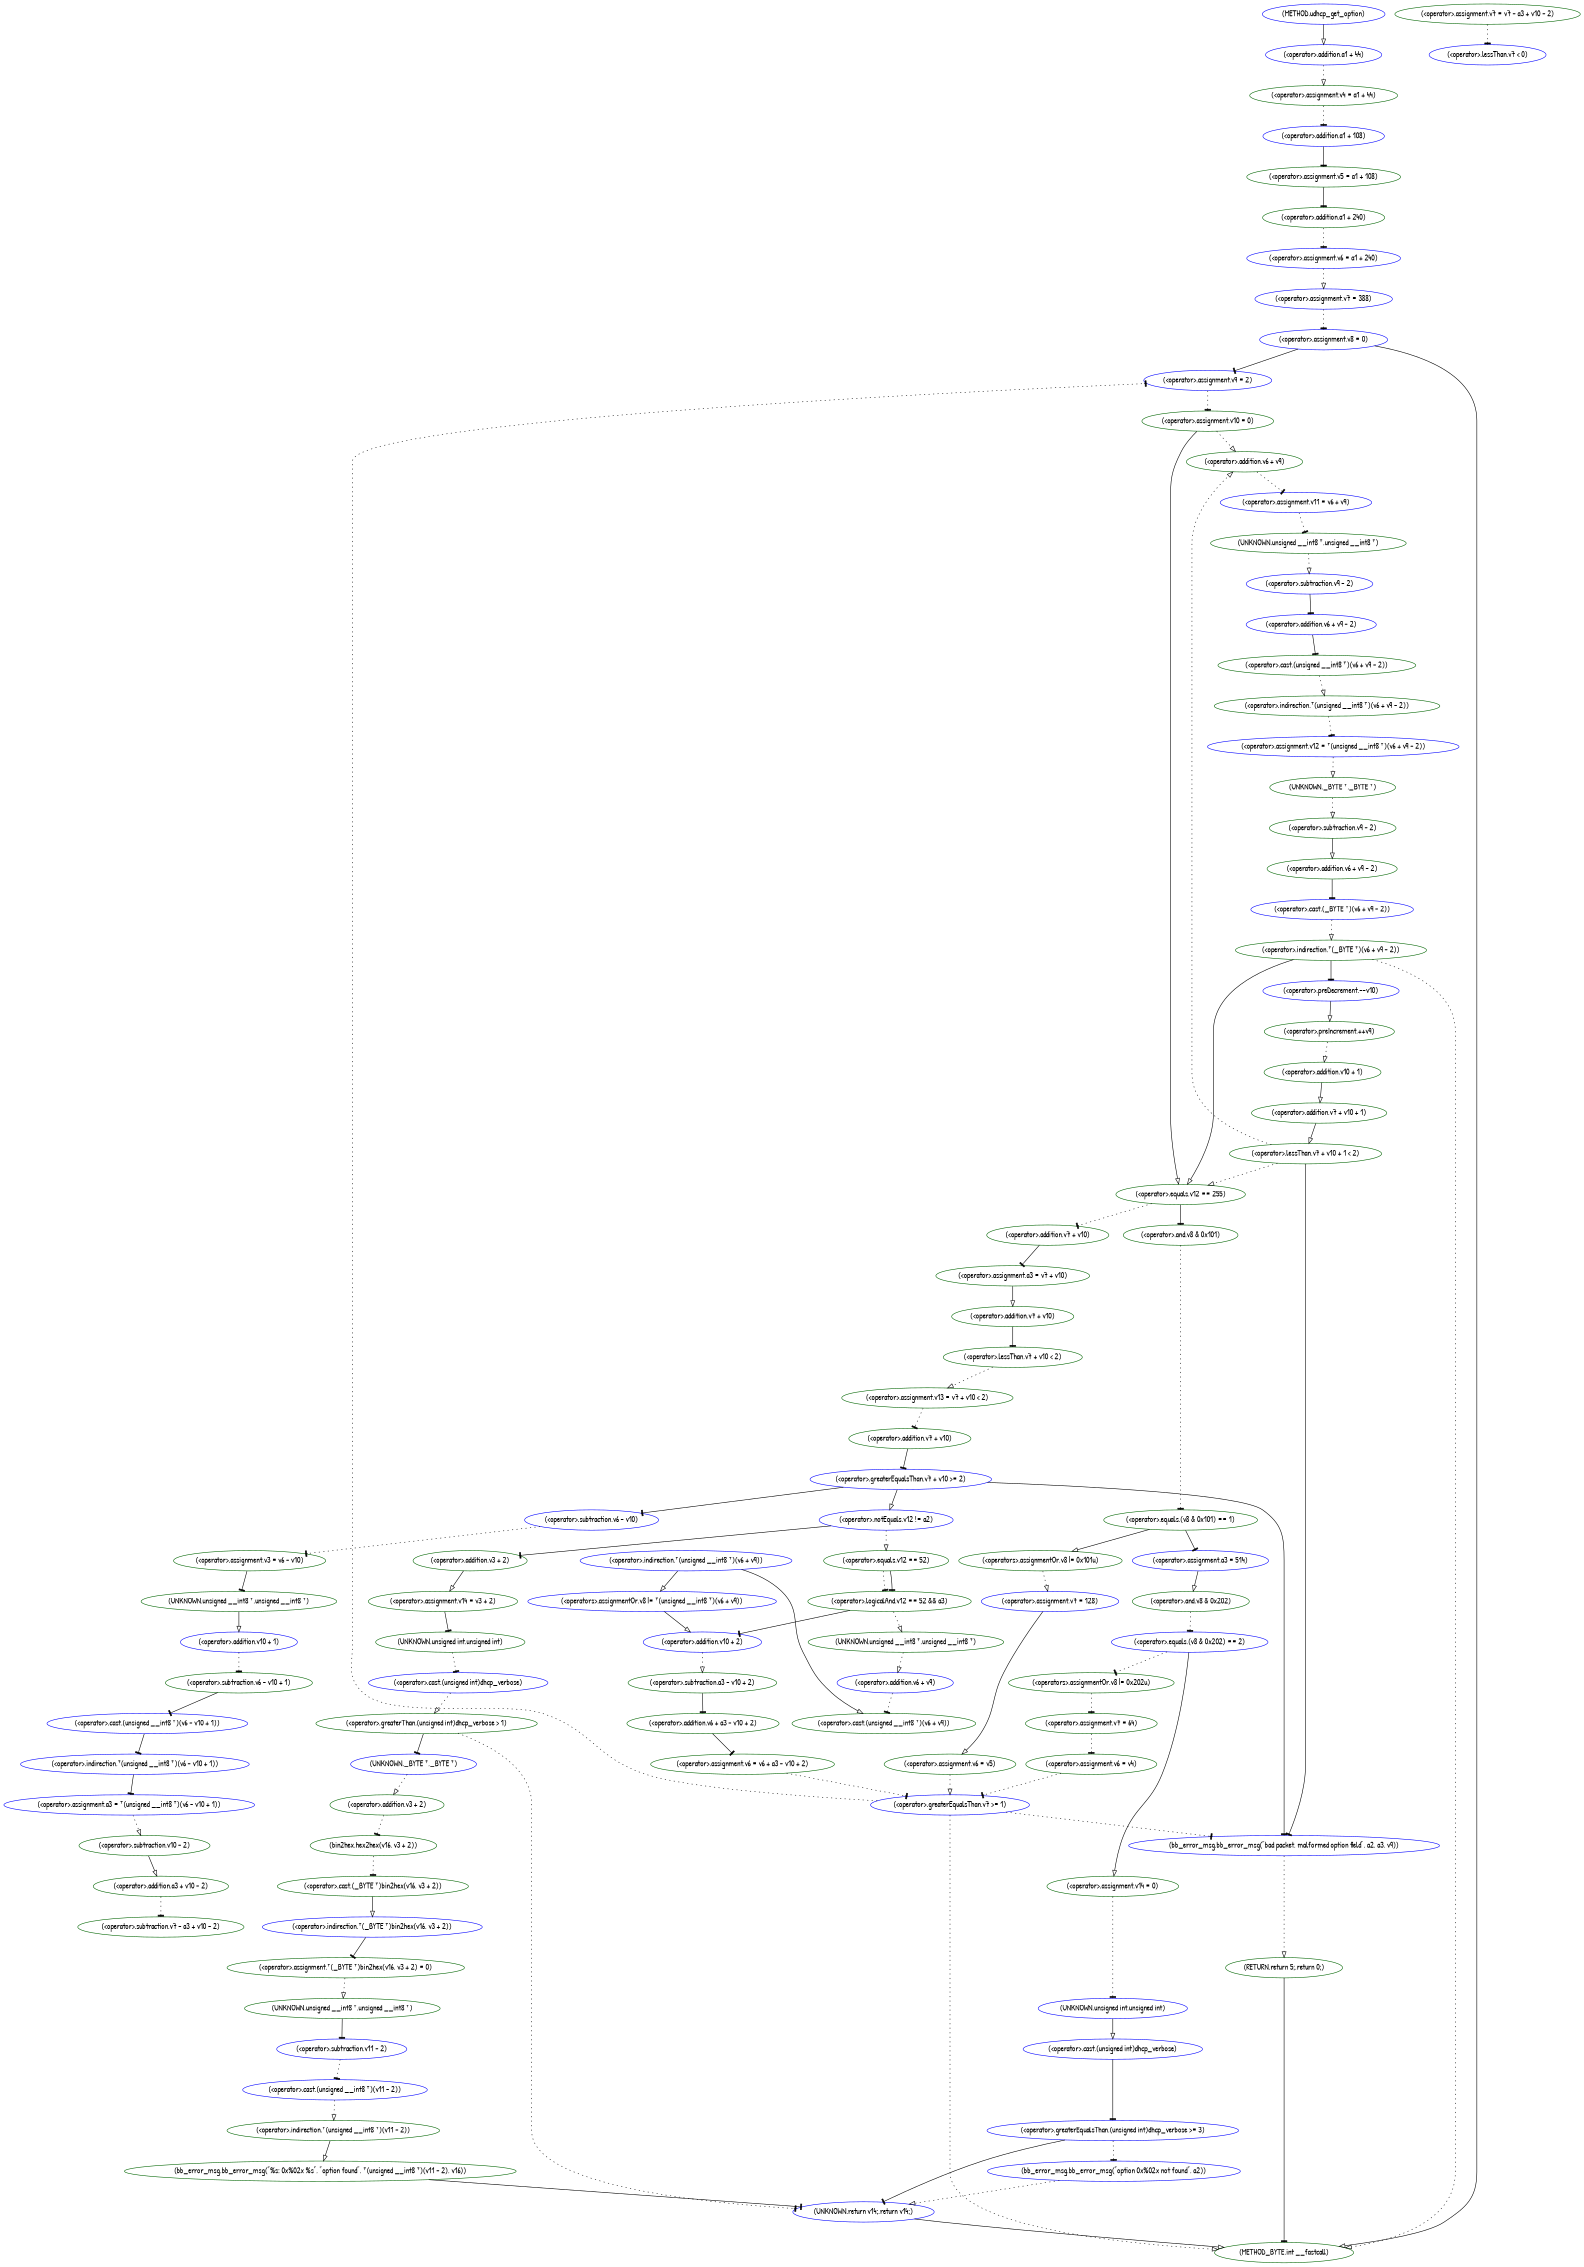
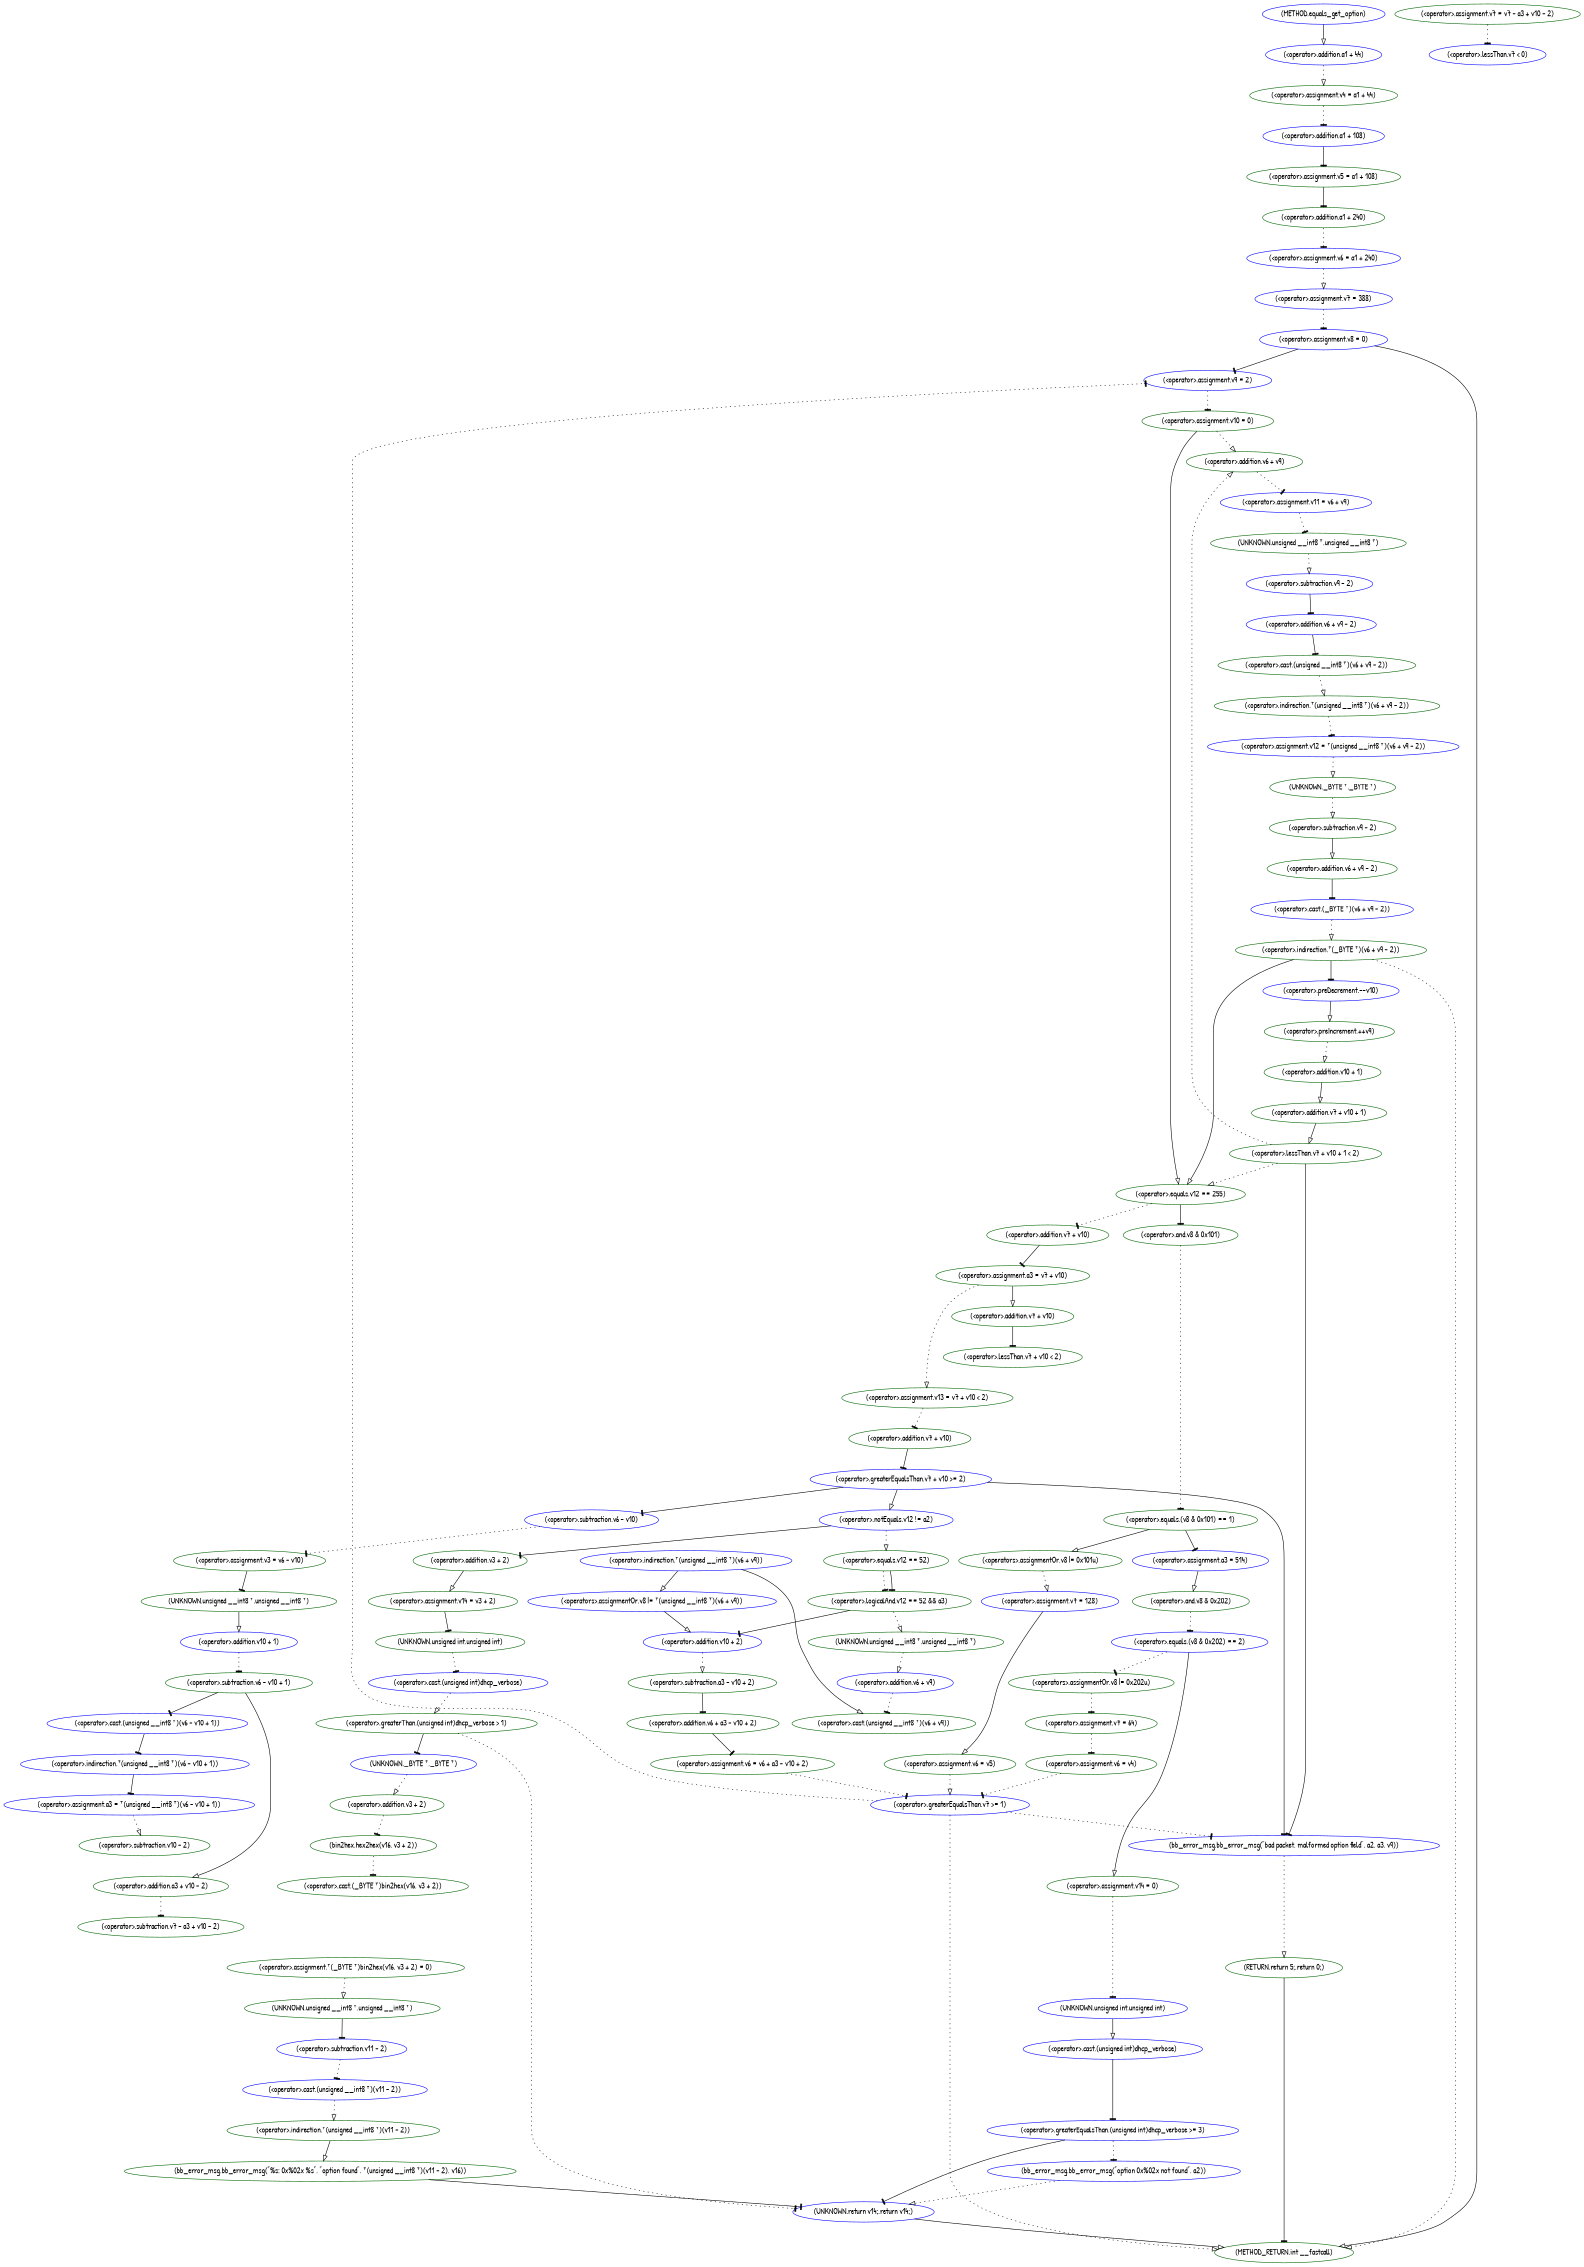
  digraph {
    fontname="Patrick Hand"
    node [color=darkgreen fontname="Patrick Hand"]
    edge [arrowhead=tee fontname="Patrick Hand" style=dotted]
    n1 [label="(<operator>.assignment,v4 = a1 + 44)"]
    n2 [color=blue label="(<operator>.addition,a1 + 108)"]
    n3 [label="(<operator>.assignment,v5 = a1 + 108)"]
    n4 [color=blue label="(<operator>.addition,a1 + 44)"]
    n5 [label="(<operator>.addition,a1 + 240)"]
    n6 [color=blue label="(<operator>.assignment,v6 = a1 + 240)"]
    n7 [color=blue label="(<operator>.assignment,v7 = 388)"]
    n8 [color=blue label="(<operator>.assignment,v8 = 0)"]
    n9 [color=blue label="(<operator>.assignment,v9 = 2)"]
-   n10 [label="(METHOD_BYTE,int __fastcall)"]
+   n10 [label="(METHOD_RETURN,int __fastcall)"]
    n11 [label="(<operator>.assignment,v10 = 0)"]
    n12 [label="(<operator>.addition,v6 + v9)"]
    n13 [label="(<operator>.equals,v12 == 255)"]
    n14 [color=blue label="(<operator>.assignment,v11 = v6 + v9)"]
    n15 [label="(<operator>.and,v8 & 0x101)"]
    n16 [label="(<operator>.addition,v7 + v10)"]
    n17 [label="(UNKNOWN,unsigned __int8 *,unsigned __int8 *)"]
    n18 [color=blue label="(<operator>.subtraction,v9 - 2)"]
    n19 [color=blue label="(<operator>.assignment,v12 = *(unsigned __int8 *)(v6 + v9 - 2))"]
    n20 [label="(UNKNOWN,_BYTE *,_BYTE *)"]
    n21 [label="(<operator>.subtraction,v9 - 2)"]
    n22 [label="(<operator>.indirection,*(unsigned __int8 *)(v6 + v9 - 2))"]
    n23 [label="(<operator>.cast,(unsigned __int8 *)(v6 + v9 - 2))"]
    n24 [color=blue label="(<operator>.addition,v6 + v9 - 2)"]
    n25 [label="(<operator>.indirection,*(_BYTE *)(v6 + v9 - 2))"]
    n26 [color=blue label="(<operator>.preDecrement,--v10)"]
    n27 [label="(<operator>.preIncrement,++v9)"]
    n28 [color=blue label="(<operator>.cast,(_BYTE *)(v6 + v9 - 2))"]
    n29 [label="(<operator>.addition,v6 + v9 - 2)"]
    n30 [label="(<operator>.addition,v10 + 1)"]
    n31 [label="(<operator>.addition,v7 + v10 + 1)"]
    n32 [label="(<operator>.lessThan,v7 + v10 + 1 < 2)"]
    n33 [color=blue label="(bb_error_msg,bb_error_msg(\"bad packet, malformed option field\", a2, a3, v9))"]
    n34 [label="(RETURN,return 5;,return 0;)"]
    n35 [label="(<operator>.equals,(v8 & 0x101) == 1)"]
    n36 [label="(<operator>.assignment,a3 = v7 + v10)"]
    n37 [label="(<operators>.assignmentOr,v8 |= 0x101u)"]
    n38 [color=blue label="(<operator>.assignment,a3 = 514)"]
    n39 [color=blue label="(<operator>.assignment,v7 = 128)"]
    n40 [label="(<operator>.and,v8 & 0x202)"]
    n41 [label="(<operator>.assignment,v6 = v5)"]
    n42 [color=blue label="(<operator>.greaterEqualsThan,v7 >= 1)"]
    n43 [color=blue label="(<operator>.equals,(v8 & 0x202) == 2)"]
    n44 [label="(<operators>.assignmentOr,v8 |= 0x202u)"]
    n45 [label="(<operator>.assignment,v14 = 0)"]
    n46 [label="(<operator>.assignment,v7 = 64)"]
    n47 [color=blue label="(UNKNOWN,unsigned int,unsigned int)"]
    n48 [label="(<operator>.assignment,v6 = v4)"]
    n49 [color=blue label="(<operator>.cast,(unsigned int)dhcp_verbose)"]
    n50 [color=blue label="(<operator>.greaterEqualsThan,(unsigned int)dhcp_verbose >= 3)"]
    n51 [color=blue label="(bb_error_msg,bb_error_msg(\"option 0x%02x not found\", a2))"]
    n52 [color=blue label="(UNKNOWN,return v14;,return v14;)"]
    n53 [label="(<operator>.addition,v7 + v10)"]
    n54 [label="(<operator>.lessThan,v7 + v10 < 2)"]
    n55 [label="(<operator>.assignment,v13 = v7 + v10 < 2)"]
    n56 [label="(<operator>.addition,v7 + v10)"]
    n57 [color=blue label="(<operator>.greaterEqualsThan,v7 + v10 >= 2)"]
    n58 [color=blue label="(<operator>.subtraction,v6 - v10)"]
    n59 [color=blue label="(<operator>.notEquals,v12 != a2)"]
    n60 [label="(<operator>.assignment,v3 = v6 - v10)"]
    n61 [label="(<operator>.equals,v12 == 52)"]
    n62 [label="(<operator>.addition,v3 + 2)"]
    n63 [label="(UNKNOWN,unsigned __int8 *,unsigned __int8 *)"]
    n64 [color=blue label="(<operator>.addition,v10 + 1)"]
    n65 [color=blue label="(<operator>.assignment,a3 = *(unsigned __int8 *)(v6 - v10 + 1))"]
    n66 [label="(<operator>.subtraction,v10 - 2)"]
    n67 [label="(<operator>.addition,a3 + v10 - 2)"]
    n68 [color=blue label="(<operator>.indirection,*(unsigned __int8 *)(v6 - v10 + 1))"]
    n69 [color=blue label="(<operator>.cast,(unsigned __int8 *)(v6 - v10 + 1))"]
    n70 [label="(<operator>.subtraction,v6 - v10 + 1)"]
    n71 [label="(<operator>.assignment,v7 = v7 - a3 + v10 - 2)"]
    n72 [color=blue label="(<operator>.lessThan,v7 < 0)"]
    n73 [label="(<operator>.subtraction,v7 - a3 + v10 - 2)"]
    n74 [label="(<operator>.logicalAnd,v12 == 52 && a3)"]
    n75 [label="(<operator>.assignment,v14 = v3 + 2)"]
    n76 [label="(UNKNOWN,unsigned __int8 *,unsigned __int8 *)"]
    n77 [color=blue label="(<operator>.addition,v10 + 2)"]
    n78 [color=blue label="(<operator>.addition,v6 + v9)"]
    n79 [label="(<operator>.subtraction,a3 - v10 + 2)"]
    n80 [color=blue label="(<operators>.assignmentOr,v8 |= *(unsigned __int8 *)(v6 + v9))"]
    n81 [color=blue label="(<operator>.indirection,*(unsigned __int8 *)(v6 + v9))"]
    n82 [label="(<operator>.cast,(unsigned __int8 *)(v6 + v9))"]
    n83 [label="(<operator>.assignment,v6 = v6 + a3 - v10 + 2)"]
    n84 [label="(<operator>.addition,v6 + a3 - v10 + 2)"]
    n85 [label="(UNKNOWN,unsigned int,unsigned int)"]
    n86 [color=blue label="(<operator>.cast,(unsigned int)dhcp_verbose)"]
    n87 [label="(<operator>.greaterThan,(unsigned int)dhcp_verbose > 1)"]
    n88 [color=blue label="(UNKNOWN,_BYTE *,_BYTE *)"]
    n89 [label="(<operator>.addition,v3 + 2)"]
    n90 [label="(<operator>.assignment,*(_BYTE *)bin2hex(v16, v3 + 2) = 0)"]
    n91 [label="(UNKNOWN,unsigned __int8 *,unsigned __int8 *)"]
    n92 [color=blue label="(<operator>.subtraction,v11 - 2)"]
-   n93 [color=blue label="(<operator>.indirection,*(_BYTE *)bin2hex(v16, v3 + 2))"]
    n94 [label="(<operator>.cast,(_BYTE *)bin2hex(v16, v3 + 2))"]
    n95 [label="(bin2hex,hex2hex(v16, v3 + 2))"]
    n96 [label="(bb_error_msg,bb_error_msg(\"%s: 0x%02x %s\", \"option found\", *(unsigned __int8 *)(v11 - 2), v16))"]
    n97 [label="(<operator>.indirection,*(unsigned __int8 *)(v11 - 2))"]
    n98 [color=blue label="(<operator>.cast,(unsigned __int8 *)(v11 - 2))"]
-   n99 [color=blue label="(METHOD,udhcp_get_option)"]
+   n99 [color=blue label="(METHOD,equals_get_option)"]
    n1 -> n2
    n2 -> n3 [style=solid]
    n3 -> n5 [style=solid]
    n4 -> n1 [arrowhead=onormal]
    n5 -> n6
    n6 -> n7 [arrowhead=onormal]
    n7 -> n8
    n8 -> n9 [style=solid]
    n8 -> n10 [arrowhead=onormal style=solid]
    n9 -> n11
    n11 -> n12 [arrowhead=onormal]
    n11 -> n13 [arrowhead=onormal style=solid]
    n12 -> n14
    n13 -> n15 [style=solid]
    n13 -> n16
    n14 -> n17
    n15 -> n35
    n16 -> n36 [style=solid]
    n17 -> n18 [arrowhead=onormal]
    n18 -> n24 [style=solid]
    n19 -> n20 [arrowhead=onormal]
    n20 -> n21 [arrowhead=onormal]
    n21 -> n29 [arrowhead=onormal style=solid]
    n22 -> n19
    n23 -> n22 [arrowhead=onormal]
    n24 -> n23 [style=solid]
    n25 -> n10 [arrowhead=onormal]
    n25 -> n13 [arrowhead=onormal style=solid]
    n25 -> n26 [style=solid]
    n26 -> n27 [arrowhead=onormal style=solid]
    n27 -> n30 [arrowhead=onormal]
    n28 -> n25 [arrowhead=onormal]
    n29 -> n28 [style=solid]
    n30 -> n31 [arrowhead=onormal style=solid]
    n31 -> n32 [arrowhead=onormal style=solid]
    n32 -> n12 [arrowhead=onormal]
    n32 -> n13 [arrowhead=onormal]
    n32 -> n33 [style=solid]
    n33 -> n34 [arrowhead=onormal]
    n34 -> n10 [style=solid]
    n35 -> n37 [arrowhead=onormal style=solid]
    n35 -> n38 [style=solid]
    n36 -> n53 [arrowhead=onormal style=solid]
    n37 -> n39 [arrowhead=onormal]
    n38 -> n40 [arrowhead=onormal style=solid]
    n39 -> n41 [arrowhead=onormal style=solid]
    n40 -> n43
    n41 -> n42 [arrowhead=onormal]
    n42 -> n9
    n42 -> n10 [arrowhead=onormal]
    n42 -> n33
    n43 -> n44
    n43 -> n45 [arrowhead=onormal style=solid]
    n44 -> n46
    n45 -> n47
    n46 -> n48
    n47 -> n49 [arrowhead=onormal style=solid]
    n48 -> n42
    n49 -> n50 [style=solid]
    n50 -> n51
    n50 -> n52 [style=solid]
    n51 -> n52 [arrowhead=onormal]
    n52 -> n10 [arrowhead=onormal style=solid]
    n53 -> n54 [style=solid]
-   n54 -> n55 [arrowhead=onormal]
+   n36 -> n55 [arrowhead=onormal]
    n55 -> n56
    n56 -> n57 [style=solid]
    n57 -> n33 [style=solid]
    n57 -> n58 [style=solid]
    n57 -> n59 [arrowhead=onormal style=solid]
    n58 -> n60
    n59 -> n61 [arrowhead=onormal]
    n59 -> n62 [style=solid]
    n60 -> n63 [style=solid]
    n61 -> n74
    n61 -> n74 [style=solid]
    n62 -> n75 [arrowhead=onormal style=solid]
    n63 -> n64 [arrowhead=onormal style=solid]
    n64 -> n70
    n65 -> n66 [arrowhead=onormal]
-   n66 -> n67 [arrowhead=onormal style=solid]
+   n70 -> n67 [arrowhead=onormal style=solid]
    n67 -> n73
    n68 -> n65 [style=solid]
    n69 -> n68 [style=solid]
    n70 -> n69 [style=solid]
    n71 -> n72
    n74 -> n76 [arrowhead=onormal]
    n74 -> n77 [style=solid]
    n75 -> n85 [style=solid]
    n76 -> n78 [arrowhead=onormal]
    n77 -> n79 [arrowhead=onormal]
    n78 -> n82
    n79 -> n84 [style=solid]
    n80 -> n77 [arrowhead=onormal style=solid]
    n81 -> n80 [arrowhead=onormal style=solid]
    n81 -> n82 [arrowhead=onormal style=solid]
    n83 -> n42
    n84 -> n83 [style=solid]
    n85 -> n86
    n86 -> n87 [arrowhead=onormal]
    n87 -> n52
    n87 -> n88 [style=solid]
    n88 -> n89 [arrowhead=onormal]
    n89 -> n95
    n90 -> n91 [arrowhead=onormal]
    n91 -> n92 [style=solid]
    n92 -> n98
-   n93 -> n90 [style=solid]
-   n94 -> n93 [arrowhead=onormal style=solid]
    n95 -> n94
    n96 -> n52 [style=solid]
    n97 -> n96 [arrowhead=onormal style=solid]
    n98 -> n97 [arrowhead=onormal]
    n99 -> n4 [arrowhead=onormal style=solid]
  }
